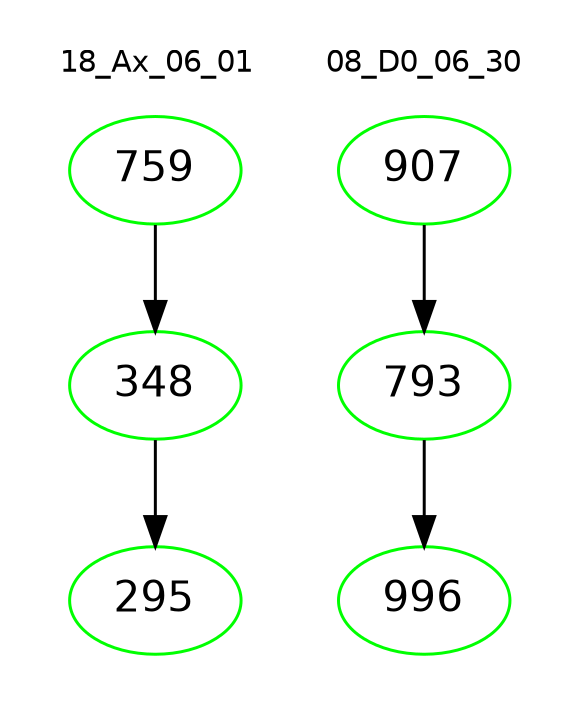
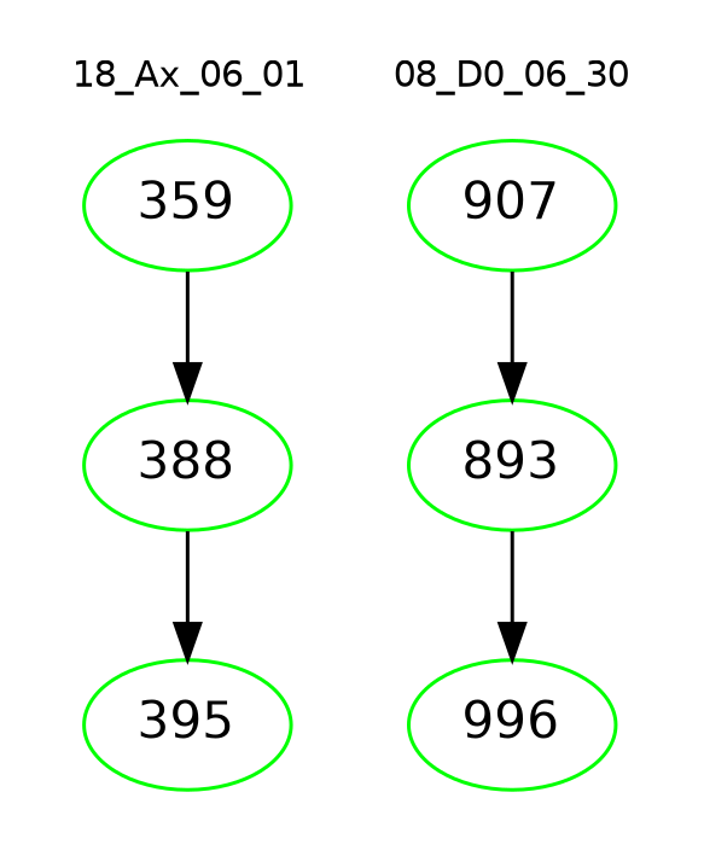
  digraph {
    fontname="DejaVu Sans"
    node [color=green fontname="DejaVu Sans"]
    edge [color=black fontname="DejaVu Sans"]
-   n1 [label=759]
-   n2 [label=348]
-   n3 [label=295]
+   n1 [label=359]
+   n2 [label=388]
+   n3 [label=395]
    n4 [label=907]
-   n5 [label=793]
+   n5 [label=893]
    n6 [label=996]
    subgraph cluster_1 {
      color=white
      fontsize=10
      label="18_Ax_06_01"
      n1
      n2
      n3
    }
    subgraph cluster_2 {
      color=white
      fontsize=10
      label="08_D0_06_30"
      n4
      n5
      n6
    }
    n1 -> n2
    n2 -> n3
    n4 -> n5
    n5 -> n6
  }
